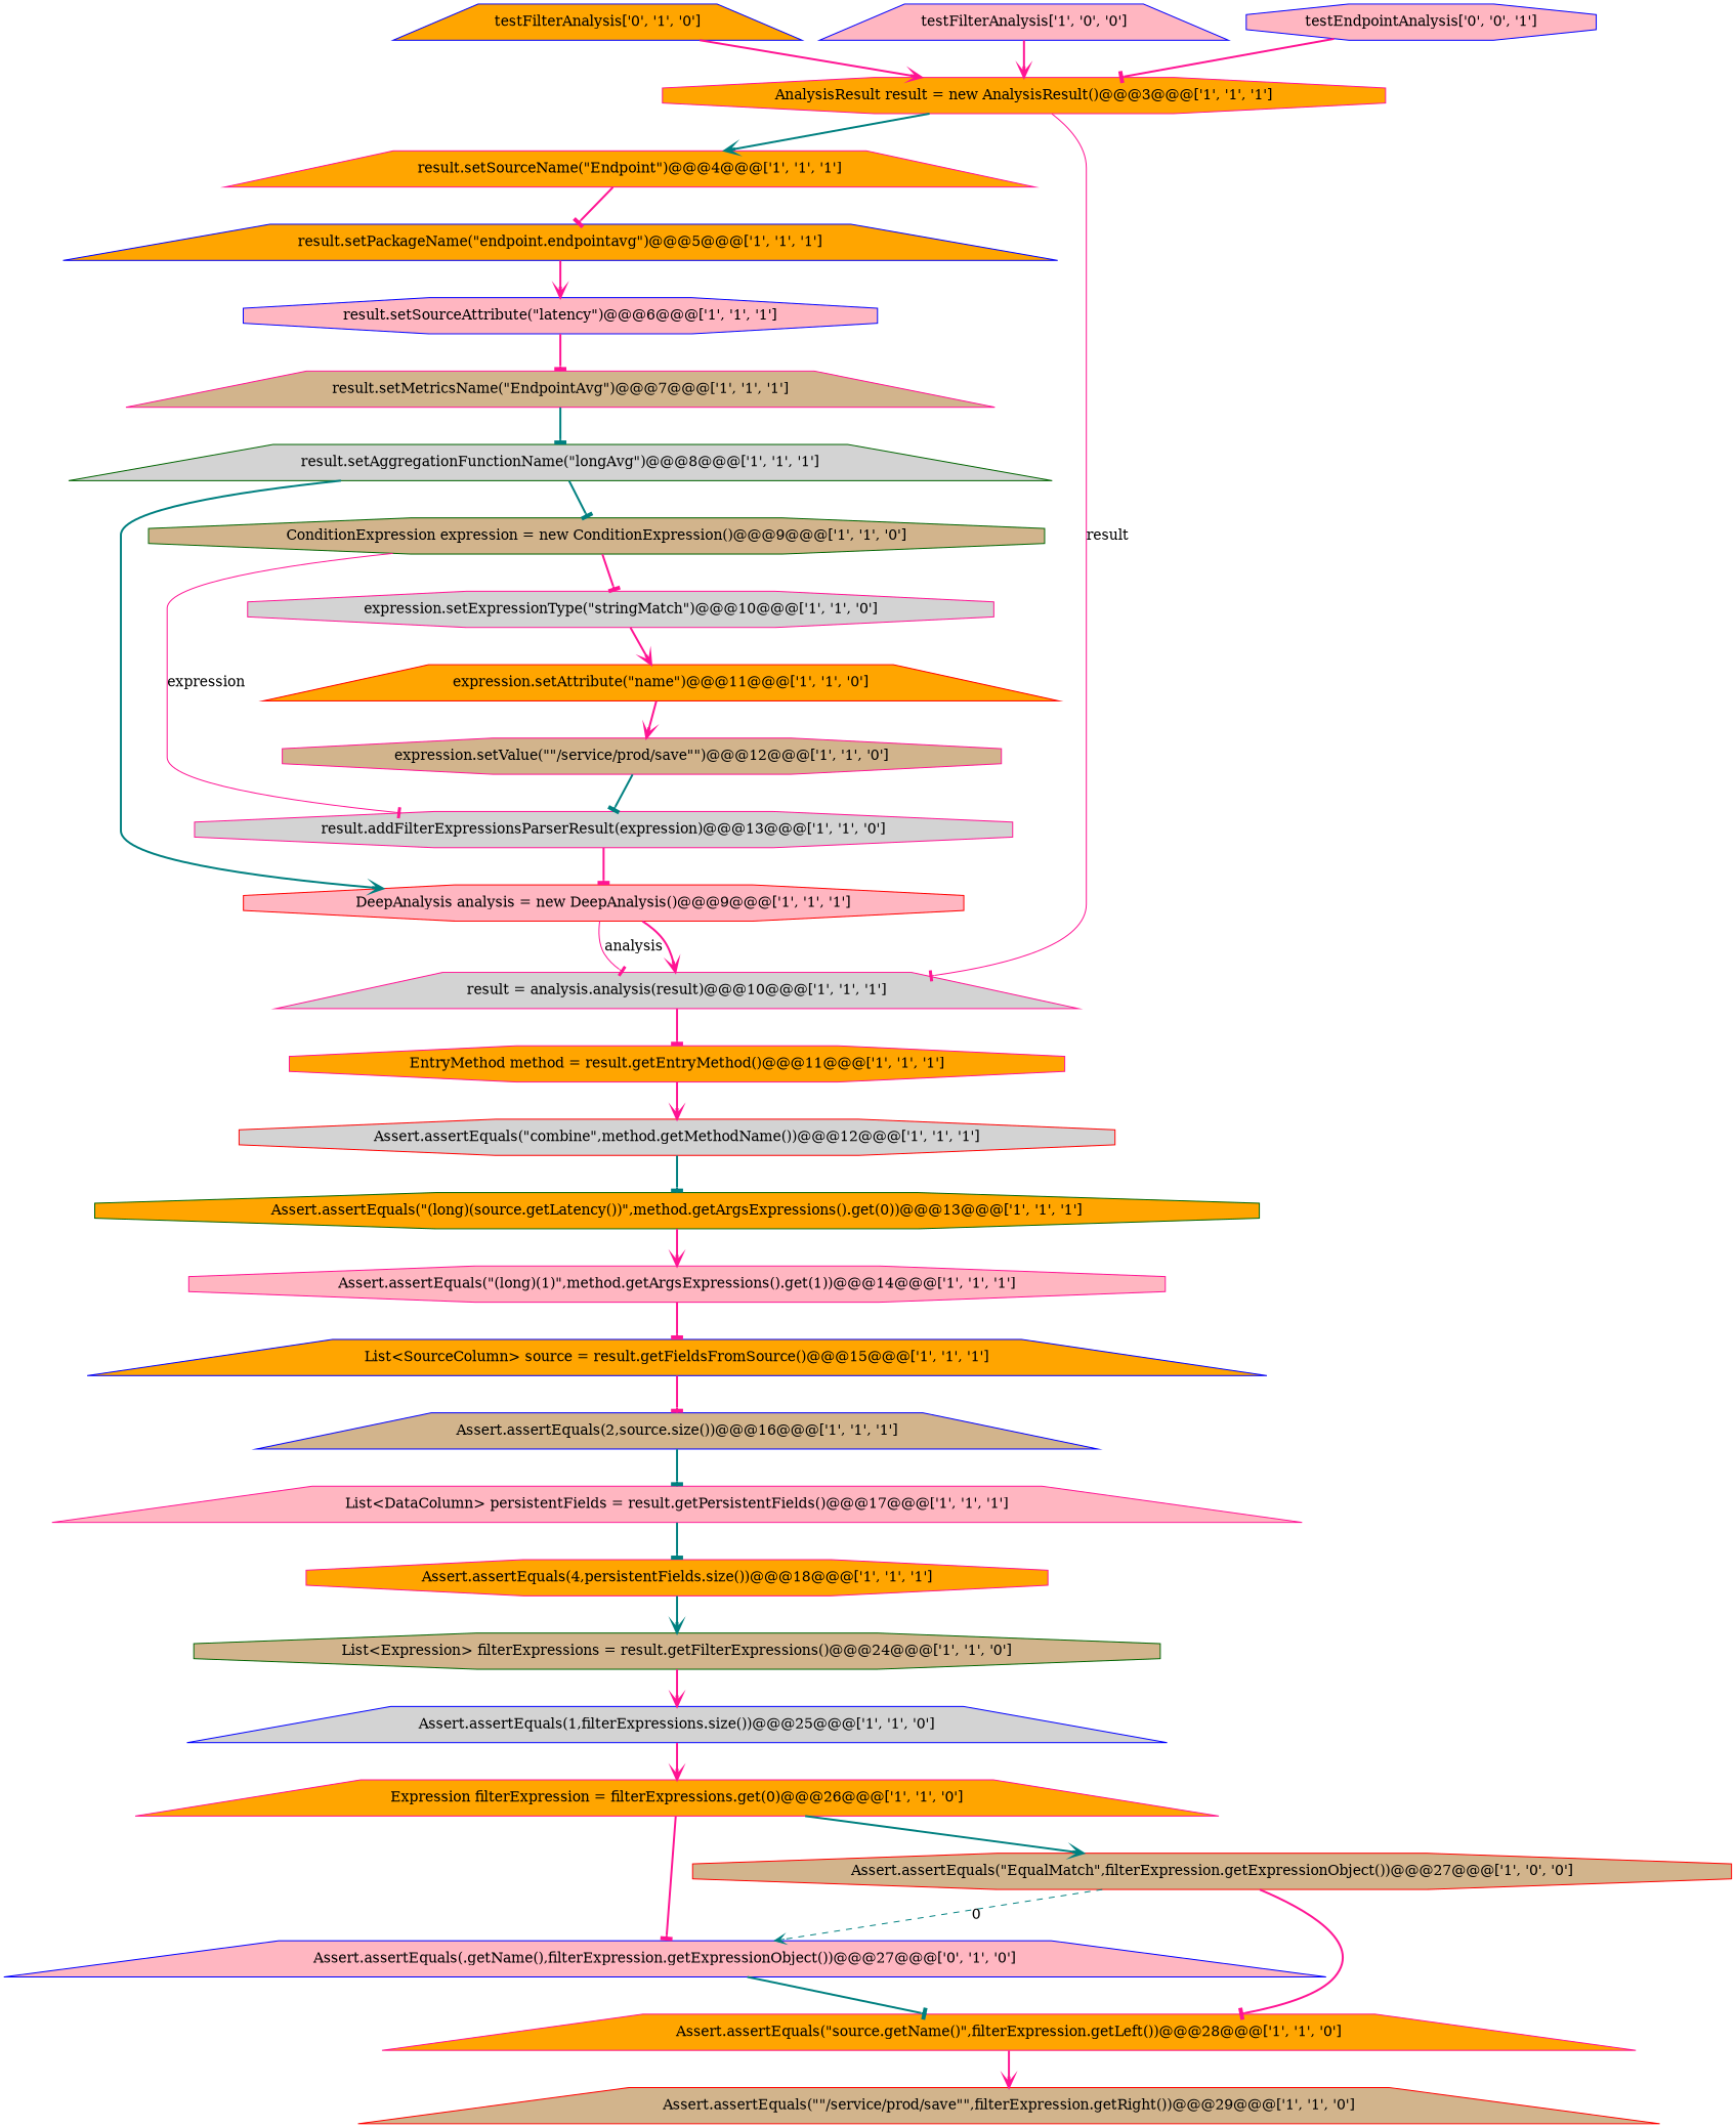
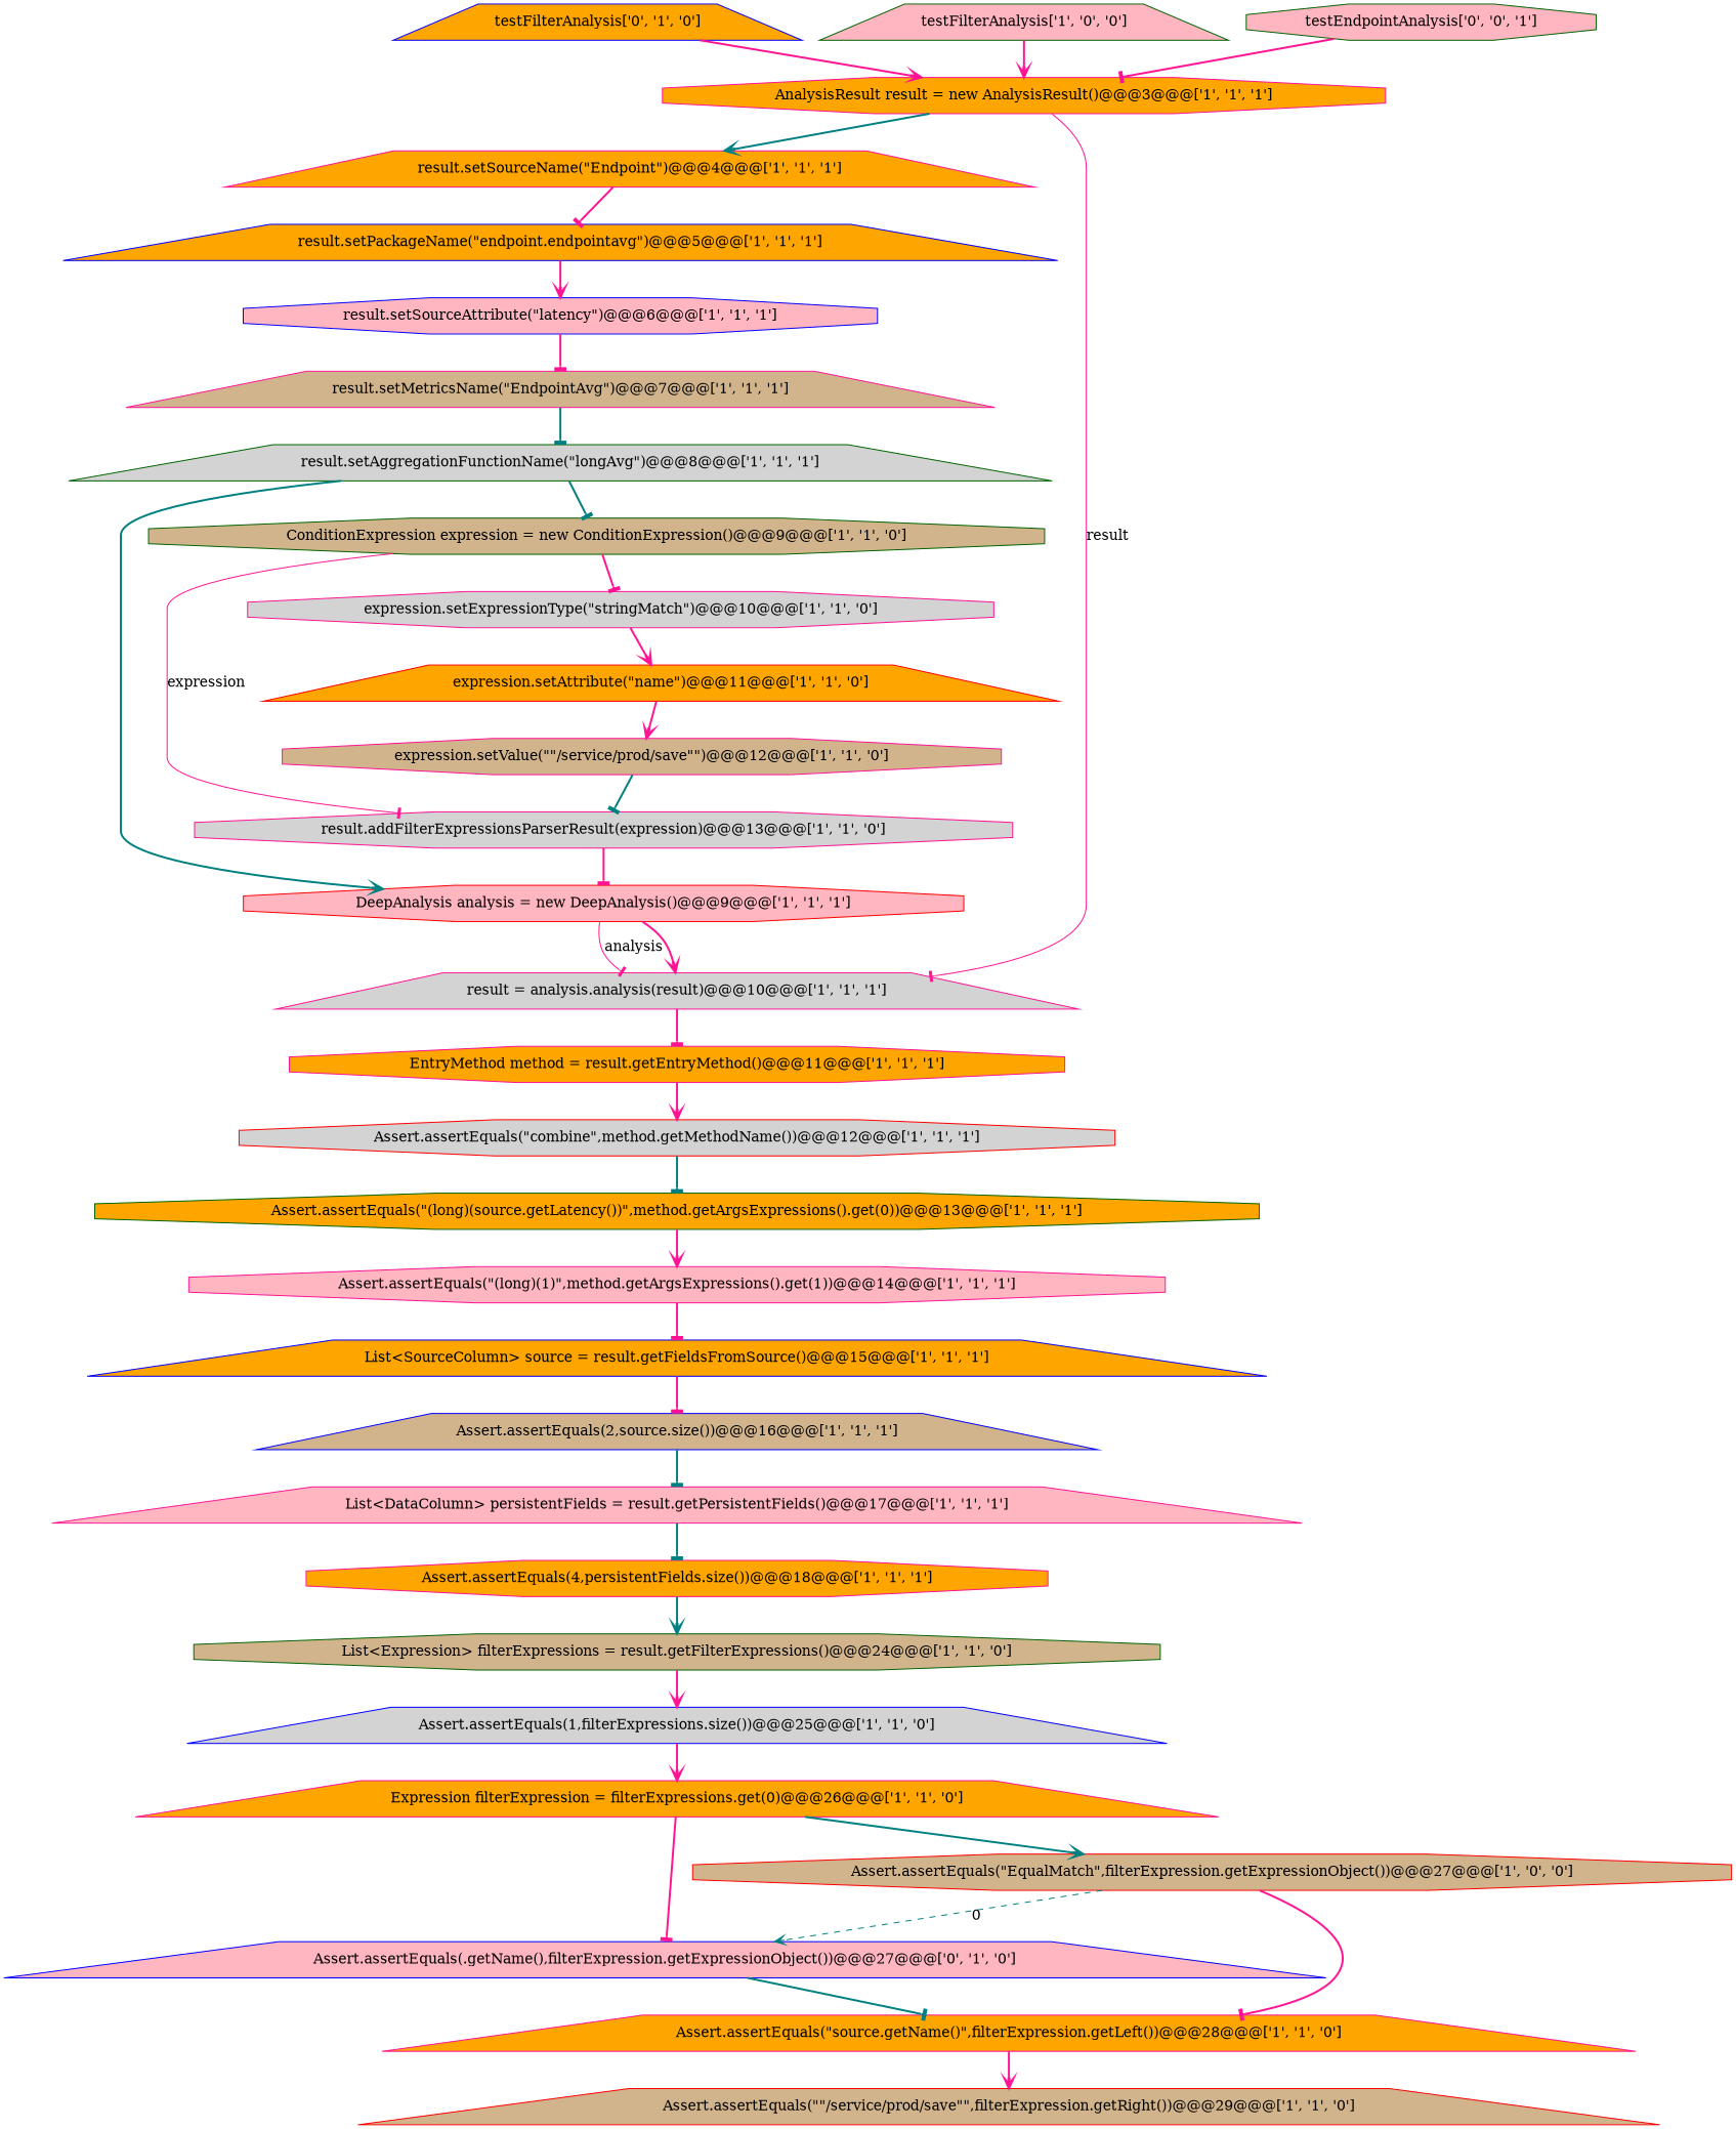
  digraph {
    node [color=deeppink fillcolor=orange shape=trapezium style=filled]
    edge [arrowhead=tee color=deeppink style=bold]
    n1 [color=darkgreen fillcolor=tan label="List<Expression> filterExpressions = result.getFilterExpressions()@@@24@@@['1', '1', '0']" shape=octagon]
    n2 [color=blue fillcolor=lightgrey label="Assert.assertEquals(1,filterExpressions.size())@@@25@@@['1', '1', '0']"]
    n3 [label="Expression filterExpression = filterExpressions.get(0)@@@26@@@['1', '1', '0']"]
    n4 [color=blue fillcolor=lightpink label="Assert.assertEquals(.getName(),filterExpression.getExpressionObject())@@@27@@@['0', '1', '0']"]
    n5 [color=red fillcolor=tan label="Assert.assertEquals(\"EqualMatch\",filterExpression.getExpressionObject())@@@27@@@['1', '0', '0']" shape=octagon]
    n6 [label="Assert.assertEquals(\"source.getName()\",filterExpression.getLeft())@@@28@@@['1', '1', '0']"]
    n7 [color=blue label="testFilterAnalysis['0', '1', '0']"]
    n8 [label="AnalysisResult result = new AnalysisResult()@@@3@@@['1', '1', '1']" shape=octagon]
    n9 [label="result.setSourceName(\"Endpoint\")@@@4@@@['1', '1', '1']"]
    n10 [fillcolor=lightgrey label="result = analysis.analysis(result)@@@10@@@['1', '1', '1']"]
    n11 [fillcolor=tan label="result.setMetricsName(\"EndpointAvg\")@@@7@@@['1', '1', '1']"]
    n12 [color=darkgreen fillcolor=lightgrey label="result.setAggregationFunctionName(\"longAvg\")@@@8@@@['1', '1', '1']"]
    n13 [color=red fillcolor=lightpink label="DeepAnalysis analysis = new DeepAnalysis()@@@9@@@['1', '1', '1']" shape=octagon]
    n14 [color=darkgreen fillcolor=tan label="ConditionExpression expression = new ConditionExpression()@@@9@@@['1', '1', '0']" shape=octagon]
-   n15 [color=blue fillcolor=lightpink label="testFilterAnalysis['1', '0', '0']"]
+   n15 [color=darkgreen fillcolor=lightpink label="testFilterAnalysis['1', '0', '0']"]
    n16 [color=red fillcolor=lightgrey label="Assert.assertEquals(\"combine\",method.getMethodName())@@@12@@@['1', '1', '1']" shape=octagon]
    n17 [color=darkgreen label="Assert.assertEquals(\"(long)(source.getLatency())\",method.getArgsExpressions().get(0))@@@13@@@['1', '1', '1']" shape=octagon]
    n18 [fillcolor=lightpink label="Assert.assertEquals(\"(long)(1)\",method.getArgsExpressions().get(1))@@@14@@@['1', '1', '1']" shape=octagon]
    n19 [color=red label="expression.setAttribute(\"name\")@@@11@@@['1', '1', '0']"]
    n20 [fillcolor=tan label="expression.setValue(\"\"/service/prod/save\"\")@@@12@@@['1', '1', '0']" shape=octagon]
    n21 [fillcolor=lightgrey label="result.addFilterExpressionsParserResult(expression)@@@13@@@['1', '1', '0']" shape=octagon]
    n22 [color=red fillcolor=tan label="Assert.assertEquals(\"\"/service/prod/save\"\",filterExpression.getRight())@@@29@@@['1', '1', '0']"]
    n23 [color=blue label="result.setPackageName(\"endpoint.endpointavg\")@@@5@@@['1', '1', '1']"]
    n24 [color=blue fillcolor=lightpink label="result.setSourceAttribute(\"latency\")@@@6@@@['1', '1', '1']" shape=octagon]
    n25 [fillcolor=lightgrey label="expression.setExpressionType(\"stringMatch\")@@@10@@@['1', '1', '0']" shape=octagon]
    n26 [fillcolor=lightpink label="List<DataColumn> persistentFields = result.getPersistentFields()@@@17@@@['1', '1', '1']"]
    n27 [label="Assert.assertEquals(4,persistentFields.size())@@@18@@@['1', '1', '1']" shape=octagon]
    n28 [label="EntryMethod method = result.getEntryMethod()@@@11@@@['1', '1', '1']" shape=octagon]
-   n29 [color=blue fillcolor=lightpink label="testEndpointAnalysis['0', '0', '1']" shape=octagon]
+   n29 [color=darkgreen fillcolor=lightpink label="testEndpointAnalysis['0', '0', '1']" shape=octagon]
    n30 [color=blue label="List<SourceColumn> source = result.getFieldsFromSource()@@@15@@@['1', '1', '1']"]
    n31 [color=blue fillcolor=tan label="Assert.assertEquals(2,source.size())@@@16@@@['1', '1', '1']"]
    n1 -> n2 [arrowhead=vee]
    n2 -> n3 [arrowhead=vee]
    n3 -> n4
    n3 -> n5 [arrowhead=vee color=teal]
    n4 -> n6 [color=teal]
    n5 -> n4 [arrowhead=vee color=teal label=0 style=dashed]
    n5 -> n6
    n6 -> n22 [arrowhead=vee]
    n7 -> n8 [arrowhead=vee]
    n8 -> n9 [arrowhead=vee color=teal]
    n8 -> n10 [label=result style=solid]
    n9 -> n23
    n10 -> n28
    n11 -> n12 [color=teal]
    n12 -> n13 [arrowhead=vee color=teal]
    n12 -> n14 [color=teal]
    n13 -> n10 [label=analysis style=solid]
    n13 -> n10 [arrowhead=vee]
    n14 -> n21 [label=expression style=solid]
    n14 -> n25
    n15 -> n8 [arrowhead=vee]
    n16 -> n17 [color=teal]
    n17 -> n18 [arrowhead=vee]
    n18 -> n30
    n19 -> n20 [arrowhead=vee]
    n20 -> n21 [color=teal]
    n21 -> n13
    n23 -> n24 [arrowhead=vee]
    n24 -> n11
    n25 -> n19 [arrowhead=vee]
    n26 -> n27 [color=teal]
    n27 -> n1 [arrowhead=vee color=teal]
    n28 -> n16 [arrowhead=vee]
    n29 -> n8
    n30 -> n31
    n31 -> n26 [color=teal]
  }
